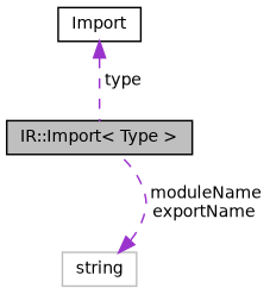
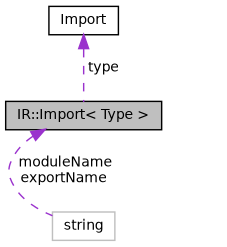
  digraph {
    node [color=black fillcolor=white fontname=Helvetica fontsize=10 shape=record style=filled]
    edge [color=darkorchid3 dir=back fontname=Helvetica fontsize=10 labelfontname=Helvetica labelfontsize=10 style=dashed]
    n1 [fillcolor=grey75 fontcolor=black height=0.2 label="IR::Import\< Type \>" width=0.4]
    n2 [height=0.2 label=Import width=0.4]
    n3 [color=grey75 height=0.2 label=string width=0.4]
    n2 -> n1 [label=" type"]
-   n3 -> n1 [label=" moduleName\nexportName"]
+   n1 -> n3 [label=" moduleName\nexportName"]
  }
